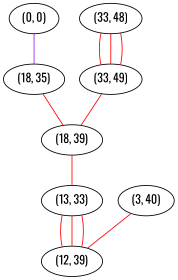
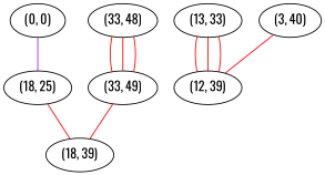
  graph {
    fontname=Oswald
    node [fontname=Oswald]
    edge [color=red fontname=Oswald weight=1]
    "(0, 0)"
-   "(18, 35)"
+   "(18, 35)" [label="(18, 25)"]
    "(18, 39)"
    n4 [label="(13, 33)"]
    n5 [label="(3, 40)"]
    "(12, 39)"
    "(33, 48)"
    "(33, 49)"
    "(0, 0)" -- "(18, 35)" [color=purple weight=4]
    "(18, 35)" -- "(18, 39)"
-   "(18, 39)" -- n4
    n4 -- "(12, 39)"
    n4 -- "(12, 39)"
    n4 -- "(12, 39)"
    n5 -- "(12, 39)"
    "(33, 48)" -- "(33, 49)"
    "(33, 48)" -- "(33, 49)"
    "(33, 48)" -- "(33, 49)"
    "(33, 49)" -- "(18, 39)"
  }
